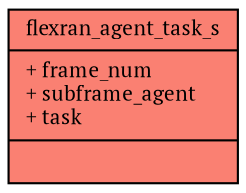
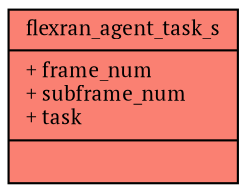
  digraph {
    fontname="PT Serif"
-   n1 [color=black fillcolor=salmon fontcolor=black fontname="PT Serif" fontsize=10 height=0.2 label="{flexran_agent_task_s\n|+ frame_num\l+ subframe_agent\l+ task\l|}" shape=record style=filled width=0.4]
+   n1 [color=black fillcolor=salmon fontcolor=black fontname="PT Serif" fontsize=10 height=0.2 label="{flexran_agent_task_s\n|+ frame_num\l+ subframe_num\l+ task\l|}" shape=record style=filled width=0.4]
  }
